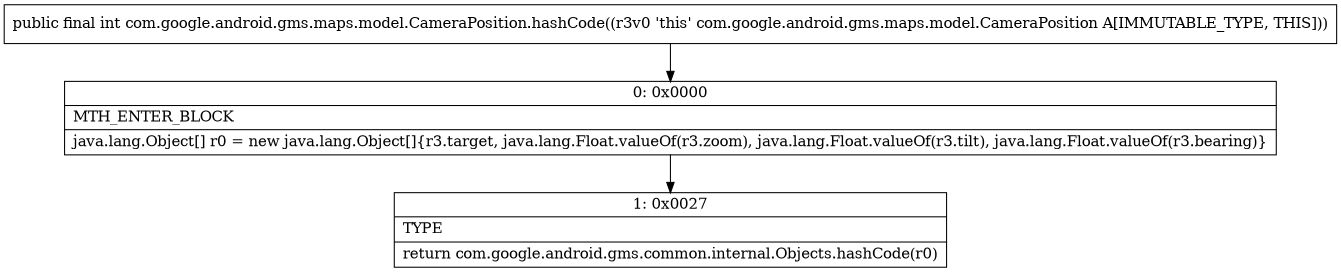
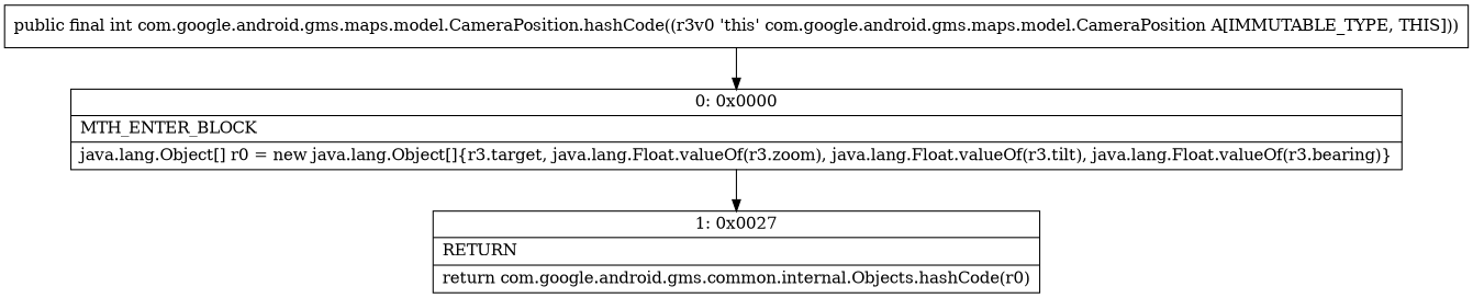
  digraph {
    node [shape=record]
    n1 [label="{0\:\ 0x0000|MTH_ENTER_BLOCK\l|java.lang.Object[] r0 = new java.lang.Object[]\{r3.target, java.lang.Float.valueOf(r3.zoom), java.lang.Float.valueOf(r3.tilt), java.lang.Float.valueOf(r3.bearing)\}\l}"]
-   n2 [label="{1\:\ 0x0027|TYPE\l|return com.google.android.gms.common.internal.Objects.hashCode(r0)\l}"]
+   n2 [label="{1\:\ 0x0027|RETURN\l|return com.google.android.gms.common.internal.Objects.hashCode(r0)\l}"]
    n3 [label="{public final int com.google.android.gms.maps.model.CameraPosition.hashCode((r3v0 'this' com.google.android.gms.maps.model.CameraPosition A[IMMUTABLE_TYPE, THIS])) }"]
    n1 -> n2
    n3 -> n1
  }
